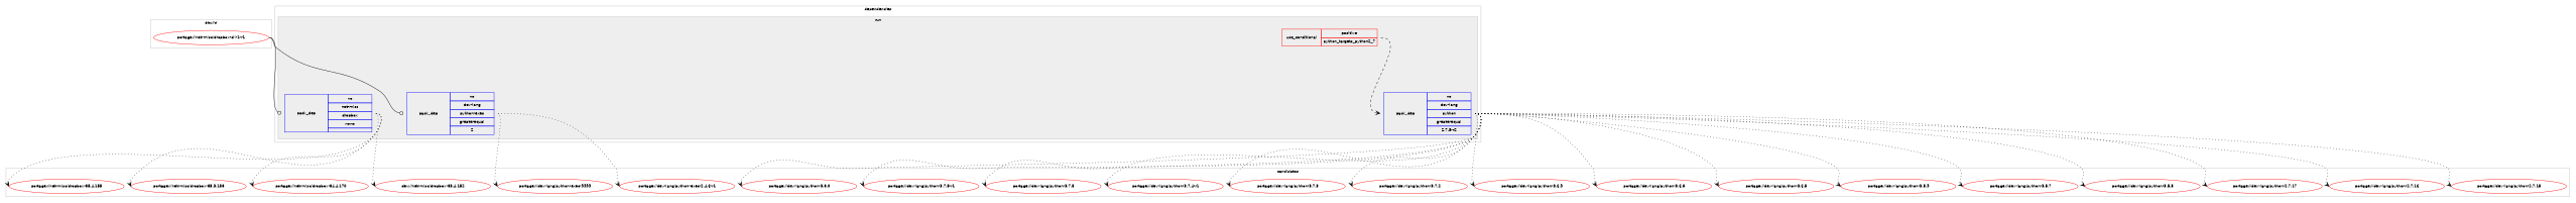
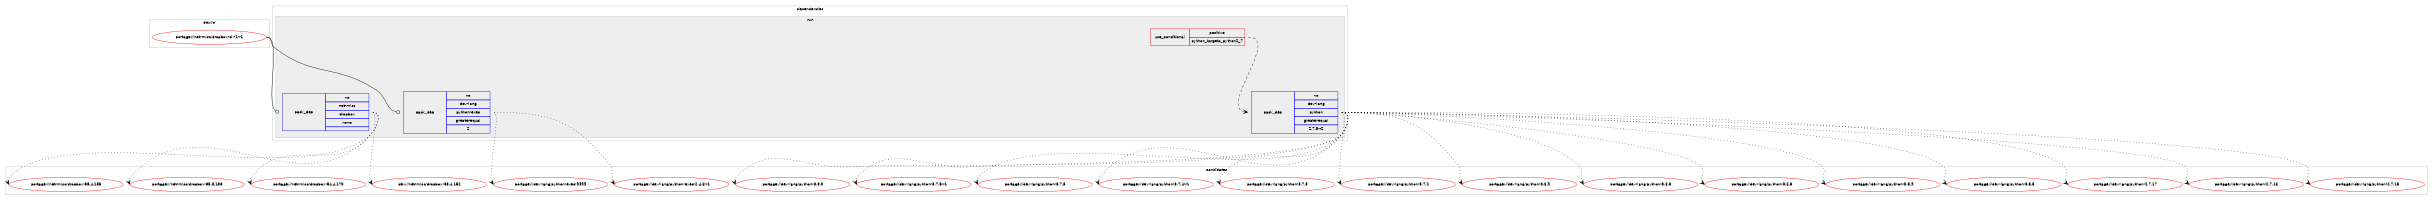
  digraph {
    compound=true
    concentrate=true
    fontname=Helvetica
    fontsize=10
    newrank=true
    rankdir=TB
    ranksep=1.5
    node [color=red fontname=Helvetica fontsize=10]
    edge [arrowhead=vee headport=w style=dotted tailport=e weight=100]
    n1 [label="portage://net-misc/dropbox-cli-1-r1" width=4]
    n2 [color=blue label=<<TABLE BORDER="0" CELLBORDER="1" CELLSPACING="0" CELLPADDING="4" WIDTH="220"><TR><TD ROWSPAN="6" CELLPADDING="30">pack_dep</TD></TR><TR><TD WIDTH="110">no</TD></TR><TR><TD>dev-lang</TD></TR><TR><TD>python</TD></TR><TR><TD>greaterequal</TD></TR><TR><TD>2.7.5-r2</TD></TR></TABLE>> shape=none]
    n3 [label=<<TABLE BORDER="0" CELLBORDER="1" CELLSPACING="0" CELLPADDING="4"><TR><TD ROWSPAN="3" CELLPADDING="10">use_conditional</TD></TR><TR><TD>positive</TD></TR><TR><TD>python_targets_python2_7</TD></TR></TABLE>> shape=none]
    n4 [color=blue label=<<TABLE BORDER="0" CELLBORDER="1" CELLSPACING="0" CELLPADDING="4" WIDTH="220"><TR><TD ROWSPAN="6" CELLPADDING="30">pack_dep</TD></TR><TR><TD WIDTH="110">no</TD></TR><TR><TD>dev-lang</TD></TR><TR><TD>python-exec</TD></TR><TR><TD>greaterequal</TD></TR><TR><TD>2</TD></TR></TABLE>> shape=none]
    n5 [color=blue label=<<TABLE BORDER="0" CELLBORDER="1" CELLSPACING="0" CELLPADDING="4" WIDTH="220"><TR><TD ROWSPAN="6" CELLPADDING="30">pack_dep</TD></TR><TR><TD WIDTH="110">no</TD></TR><TR><TD>net-misc</TD></TR><TR><TD>dropbox</TD></TR><TR><TD>none</TD></TR><TR><TD></TD></TR></TABLE>> shape=none]
    n6 [label="portage://dev-lang/python-2.7.15" width=4]
    n7 [label="portage://dev-lang/python-2.7.16" width=4]
    n8 [label="portage://dev-lang/python-2.7.17" width=4]
    n9 [label="portage://dev-lang/python-3.5.5" width=4]
-   n10 [label="portage://dev-lang/python-3.5.7" width=4]
    n11 [label="portage://dev-lang/python-3.5.9" width=4]
    n12 [label="portage://dev-lang/python-3.6.5" width=4]
    n13 [label="portage://dev-lang/python-3.6.8" width=4]
    n14 [label="portage://dev-lang/python-3.6.9" width=4]
    n15 [label="portage://dev-lang/python-3.7.2" width=4]
    n16 [label="portage://dev-lang/python-3.7.3" width=4]
    n17 [label="portage://dev-lang/python-3.7.4-r1" width=4]
    n18 [label="portage://dev-lang/python-3.7.5" width=4]
    n19 [label="portage://dev-lang/python-3.7.5-r1" width=4]
    n20 [label="portage://dev-lang/python-3.8.0" width=4]
    n21 [label="portage://dev-lang/python-exec-2.4.6-r1" width=4]
    n22 [label="portage://dev-lang/python-exec-9999" width=4]
    n23 [label="dev://net-misc/dropbox-83.4.152" width=4]
    n24 [label="portage://net-misc/dropbox-84.4.170" width=4]
    n25 [label="portage://net-misc/dropbox-85.3.138" width=4]
    n26 [label="portage://net-misc/dropbox-85.4.155" width=4]
    subgraph cluster_1 {
      color=gray
      label=<<i>ebuild</i>>
      rank=same
      n1
    }
    subgraph cluster_2 {
      color=gray
      label=<<i>dependencies</i>>
      subgraph cluster_3 {
        color=gray
        fillcolor="#eeeeee"
        label=<<i>compile</i>>
        style=filled
      }
      subgraph cluster_4 {
        color=gray
        fillcolor="#eeeeee"
        label=<<i>compile and run</i>>
        style=filled
      }
      subgraph cluster_5 {
        color=gray
        fillcolor="#eeeeee"
        label=<<i>run</i>>
        style=filled
        subgraph sub_6 {
          color=gray
          fillcolor="#eeeeee"
          label=<<i>run</i>>
          style=filled
          n3
          subgraph sub_7 {
            color=gray
            fillcolor="#eeeeee"
            label=<<i>run</i>>
            style=filled
            n2
          }
        }
        subgraph sub_8 {
          color=gray
          fillcolor="#eeeeee"
          label=<<i>run</i>>
          style=filled
          n4
        }
        subgraph sub_9 {
          color=gray
          fillcolor="#eeeeee"
          label=<<i>run</i>>
          style=filled
          n5
        }
      }
    }
    subgraph cluster_10 {
      color=gray
      label=<<i>candidates</i>>
      rank=same
      subgraph sub_11 {
        color=black
        label=<<i>candidates</i>>
        nodesep=1
        rank=same
        n6
        n7
        n8
        n9
-       n10
        n11
        n12
        n13
        n14
        n15
        n16
        n17
        n18
        n19
        n20
      }
      subgraph sub_12 {
        color=black
        label=<<i>candidates</i>>
        nodesep=1
        rank=same
        n21
        n22
      }
      subgraph sub_13 {
        color=black
        label=<<i>candidates</i>>
        nodesep=1
        rank=same
        n23
        n24
        n25
        n26
      }
    }
    n1 -> n4 [arrowhead=odot style=solid weight=20]
    n1 -> n5 [arrowhead=odot style=solid weight=20]
    n2 -> n6
    n2 -> n7
    n2 -> n8
    n2 -> n9
-   n2 -> n10
    n2 -> n11
    n2 -> n12
    n2 -> n13
    n2 -> n14
    n2 -> n15
    n2 -> n16
    n2 -> n17
    n2 -> n18
    n2 -> n19
    n2 -> n20
    n3 -> n2 [style=dashed weight=20]
    n4 -> n21
    n4 -> n22
    n5 -> n23
    n5 -> n24
    n5 -> n25
    n5 -> n26
  }
